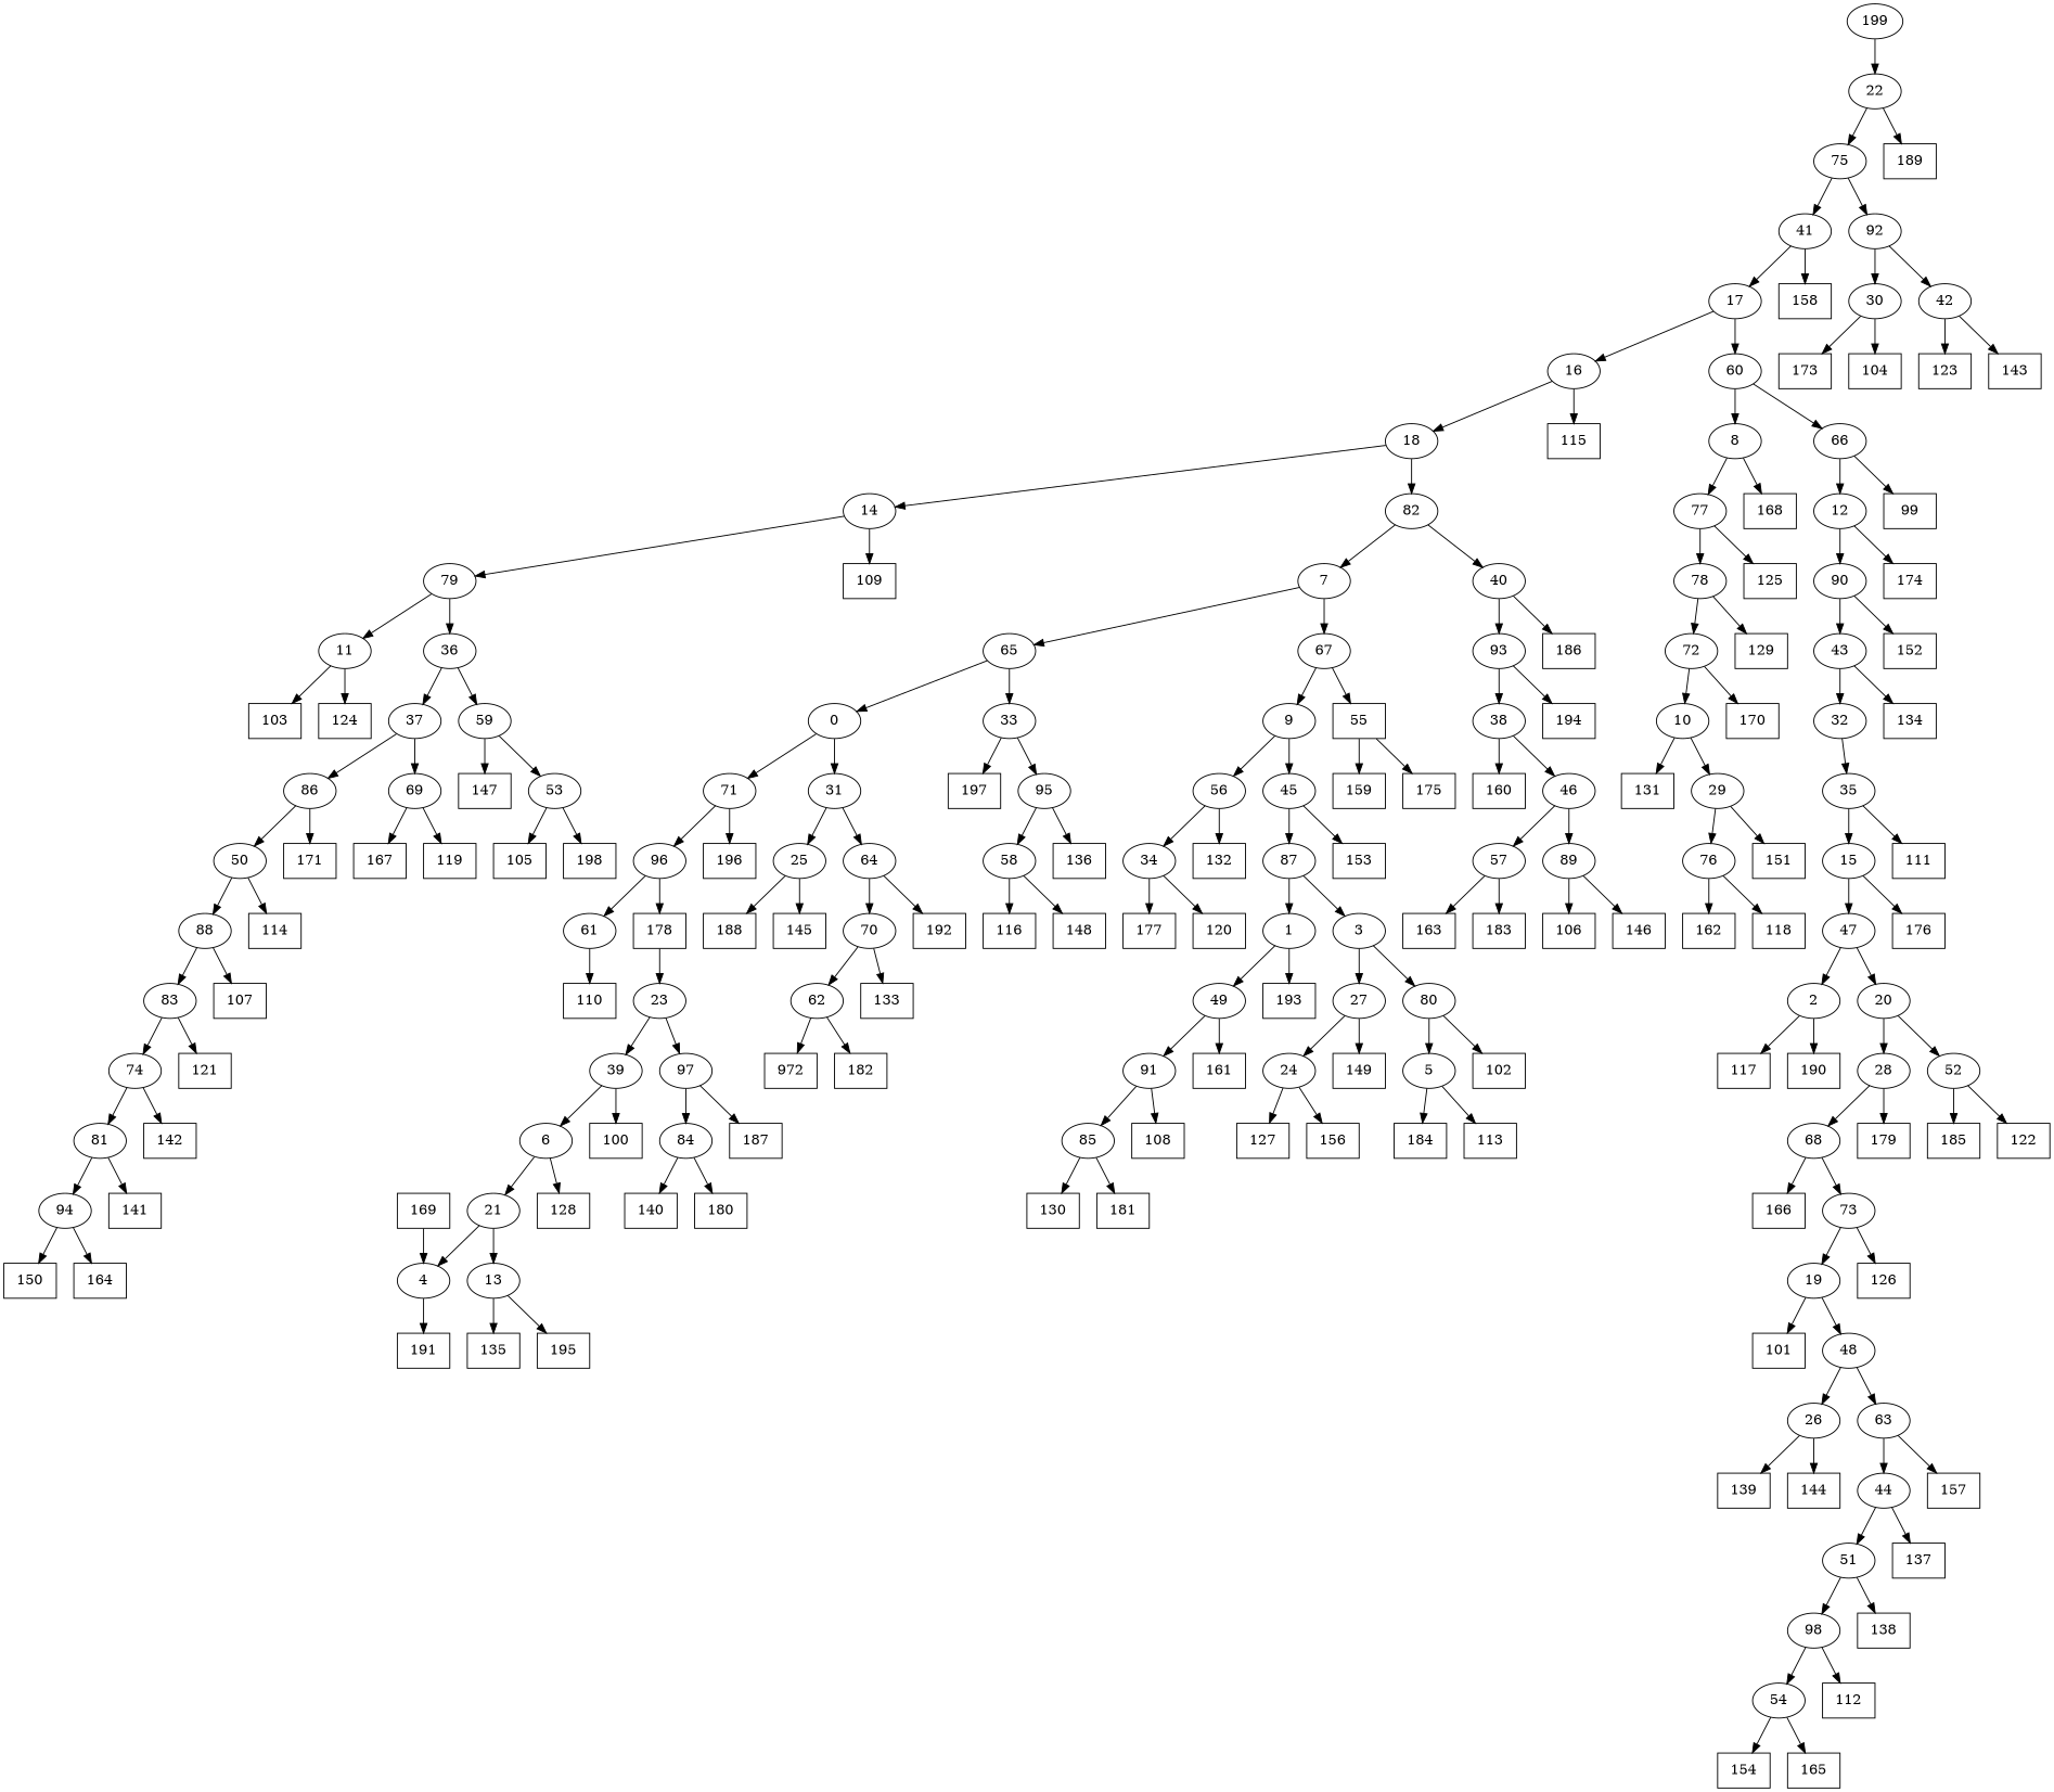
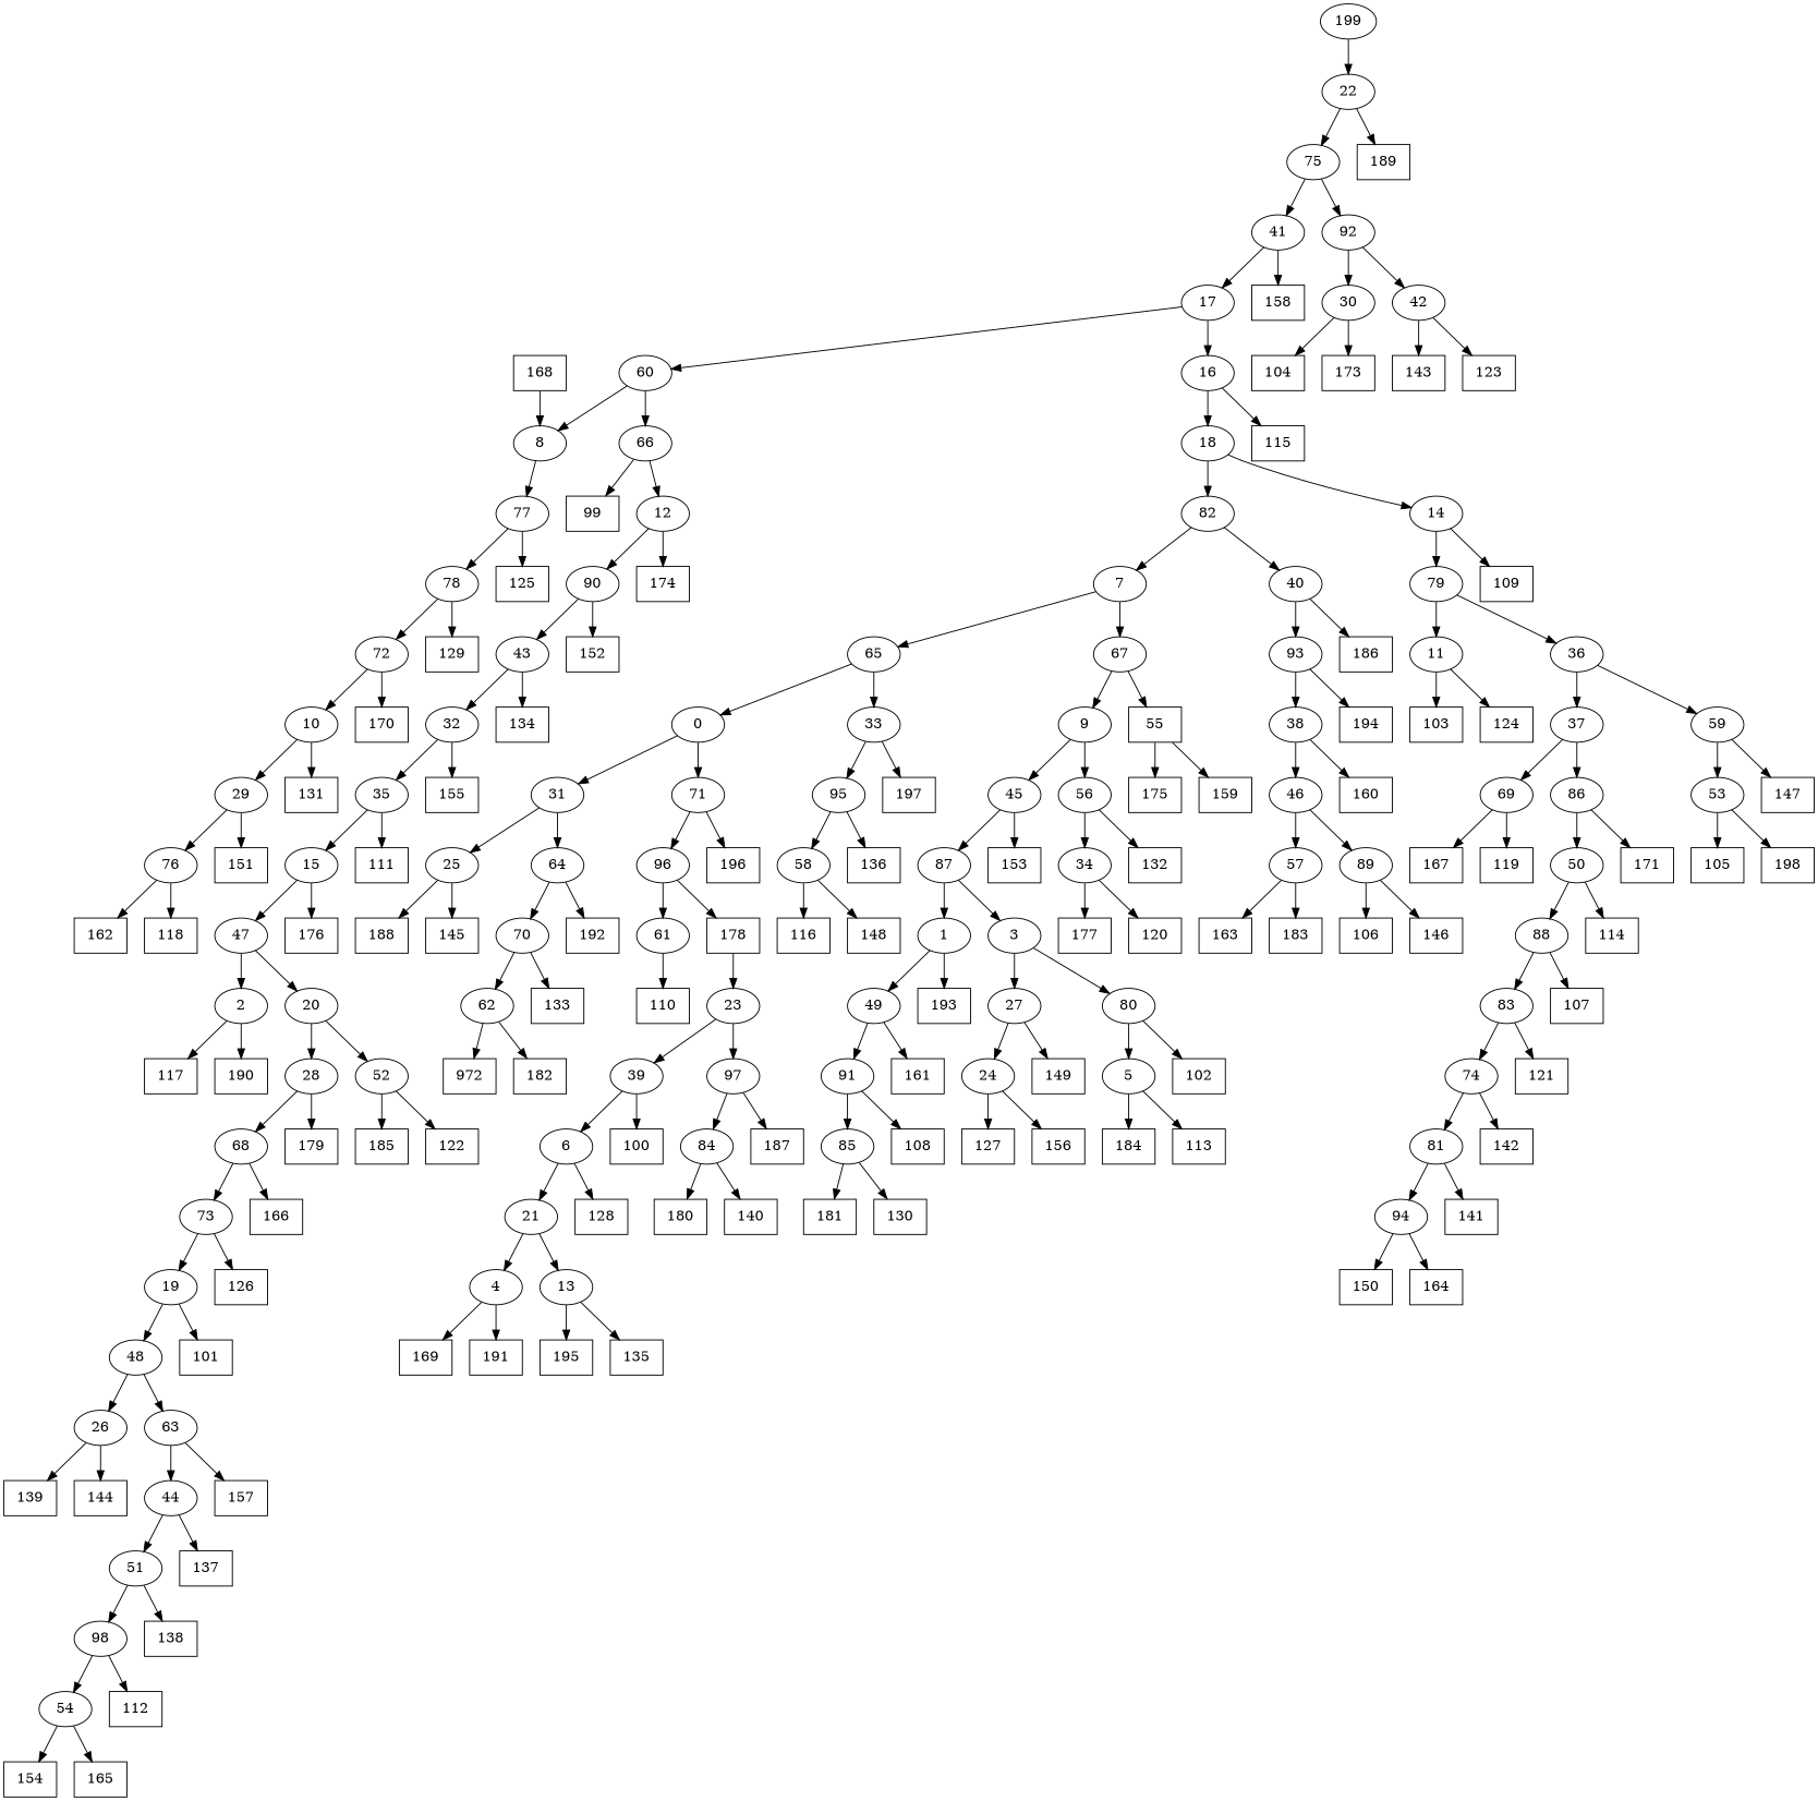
  digraph {
    node [shape=box]
    n1 [label=0 shape=""]
    n2 [label=31 shape=""]
    n3 [label=71 shape=""]
    n4 [label=25 shape=""]
    n5 [label=64 shape=""]
    n6 [label=96 shape=""]
    n7 [label=196]
    n8 [label=1 shape=""]
    n9 [label=49 shape=""]
    n10 [label=193]
    n11 [label=91 shape=""]
    n12 [label=161]
    n13 [label=2 shape=""]
    n14 [label=117]
    n15 [label=190]
    n16 [label=3 shape=""]
    n17 [label=27 shape=""]
    n18 [label=80 shape=""]
    n19 [label=24 shape=""]
    n20 [label=149]
    n21 [label=5 shape=""]
    n22 [label=102]
    n23 [label=4 shape=""]
    n24 [label=169]
    n25 [label=191]
    n26 [label=184]
    n27 [label=113]
    n28 [label=6 shape=""]
    n29 [label=21 shape=""]
    n30 [label=128]
    n31 [label=13 shape=""]
    n32 [label=7 shape=""]
    n33 [label=65 shape=""]
    n34 [label=67 shape=""]
    n35 [label=33 shape=""]
    n36 [label=9 shape=""]
    n37 [label=55]
    n38 [label=8 shape=""]
    n39 [label=77 shape=""]
    n40 [label=168]
    n41 [label=78 shape=""]
    n42 [label=125]
    n43 [label=45 shape=""]
    n44 [label=56 shape=""]
    n45 [label=87 shape=""]
    n46 [label=153]
    n47 [label=34 shape=""]
    n48 [label=132]
    n49 [label=10 shape=""]
    n50 [label=29 shape=""]
    n51 [label=131]
    n52 [label=76 shape=""]
    n53 [label=151]
    n54 [label=11 shape=""]
    n55 [label=103]
    n56 [label=124]
    n57 [label=12 shape=""]
    n58 [label=90 shape=""]
    n59 [label=174]
    n60 [label=43 shape=""]
    n61 [label=152]
    n62 [label=195]
    n63 [label=135]
    n64 [label=14 shape=""]
    n65 [label=79 shape=""]
    n66 [label=109]
    n67 [label=36 shape=""]
    n68 [label=15 shape=""]
    n69 [label=47 shape=""]
    n70 [label=176]
    n71 [label=20 shape=""]
    n72 [label=16 shape=""]
    n73 [label=18 shape=""]
    n74 [label=115]
    n75 [label=82 shape=""]
    n76 [label=17 shape=""]
    n77 [label=60 shape=""]
    n78 [label=66 shape=""]
    n79 [label=40 shape=""]
    n80 [label=19 shape=""]
    n81 [label=48 shape=""]
    n82 [label=101]
    n83 [label=26 shape=""]
    n84 [label=63 shape=""]
    n85 [label=28 shape=""]
    n86 [label=52 shape=""]
    n87 [label=68 shape=""]
    n88 [label=179]
    n89 [label=185]
    n90 [label=122]
    n91 [label=22 shape=""]
    n92 [label=75 shape=""]
    n93 [label=189]
    n94 [label=41 shape=""]
    n95 [label=92 shape=""]
    n96 [label=23 shape=""]
    n97 [label=39 shape=""]
    n98 [label=97 shape=""]
    n99 [label=100]
    n100 [label=84 shape=""]
    n101 [label=187]
    n102 [label=127]
    n103 [label=156]
    n104 [label=188]
    n105 [label=145]
    n106 [label=139]
    n107 [label=144]
    n108 [label=73 shape=""]
    n109 [label=166]
    n110 [label=162]
    n111 [label=118]
    n112 [label=30 shape=""]
    n113 [label=173]
    n114 [label=104]
    n115 [label=70 shape=""]
    n116 [label=192]
    n117 [label=32 shape=""]
    n118 [label=35 shape=""]
+   n119 [label=155]
    n120 [label=111]
    n121 [label=95 shape=""]
    n122 [label=197]
    n123 [label=58 shape=""]
    n124 [label=136]
    n125 [label=177]
    n126 [label=120]
    n127 [label=37 shape=""]
    n128 [label=59 shape=""]
    n129 [label=69 shape=""]
    n130 [label=86 shape=""]
    n131 [label=53 shape=""]
    n132 [label=147]
    n133 [label=167]
    n134 [label=119]
    n135 [label=50 shape=""]
    n136 [label=171]
    n137 [label=38 shape=""]
    n138 [label=46 shape=""]
    n139 [label=160]
    n140 [label=57 shape=""]
    n141 [label=89 shape=""]
    n142 [label=93 shape=""]
    n143 [label=186]
    n144 [label=194]
    n145 [label=158]
    n146 [label=42 shape=""]
    n147 [label=123]
    n148 [label=143]
    n149 [label=134]
    n150 [label=44 shape=""]
    n151 [label=51 shape=""]
    n152 [label=137]
    n153 [label=98 shape=""]
    n154 [label=138]
    n155 [label=163]
    n156 [label=183]
    n157 [label=106]
    n158 [label=146]
    n159 [label=157]
    n160 [label=85 shape=""]
    n161 [label=108]
    n162 [label=88 shape=""]
    n163 [label=114]
    n164 [label=83 shape=""]
    n165 [label=107]
    n166 [label=54 shape=""]
    n167 [label=112]
    n168 [label=105]
    n169 [label=198]
    n170 [label=154]
    n171 [label=165]
    n172 [label=175]
    n173 [label=159]
    n174 [label=116]
    n175 [label=148]
    n176 [label=99]
    n177 [label=61 shape=""]
    n178 [label=110]
    n179 [label=62 shape=""]
    n180 [label=972]
    n181 [label=182]
    n182 [label=133]
    n183 [label=126]
    n184 [label=178]
    n185 [label=72 shape=""]
    n186 [label=170]
    n187 [label=74 shape=""]
    n188 [label=81 shape=""]
    n189 [label=142]
    n190 [label=94 shape=""]
    n191 [label=141]
    n192 [label=129]
    n193 [label=150]
    n194 [label=164]
    n195 [label=121]
    n196 [label=180]
    n197 [label=140]
    n198 [label=181]
    n199 [label=130]
    n200 [label=199 shape=""]
    n1 -> n2
    n1 -> n3
    n2 -> n4
    n2 -> n5
    n3 -> n6
    n3 -> n7
    n4 -> n104
    n4 -> n105
    n5 -> n115
    n5 -> n116
    n6 -> n177
    n6 -> n184
    n8 -> n9
    n8 -> n10
    n9 -> n11
    n9 -> n12
    n11 -> n160
    n11 -> n161
    n13 -> n14
    n13 -> n15
    n16 -> n17
    n16 -> n18
    n17 -> n19
    n17 -> n20
    n18 -> n21
    n18 -> n22
    n19 -> n102
    n19 -> n103
    n21 -> n26
    n21 -> n27
-   n24 -> n23
+   n23 -> n24
    n23 -> n25
    n28 -> n29
    n28 -> n30
    n29 -> n23
    n29 -> n31
    n31 -> n62
    n31 -> n63
    n32 -> n33
    n32 -> n34
    n33 -> n1
    n33 -> n35
    n34 -> n36
    n34 -> n37
    n35 -> n121
    n35 -> n122
    n36 -> n43
    n36 -> n44
    n37 -> n172
    n37 -> n173
    n38 -> n39
-   n38 -> n40
+   n40 -> n38
    n39 -> n41
    n39 -> n42
    n41 -> n185
    n41 -> n192
    n43 -> n45
    n43 -> n46
    n44 -> n47
    n44 -> n48
    n45 -> n8
    n45 -> n16
    n47 -> n125
    n47 -> n126
    n49 -> n50
    n49 -> n51
    n50 -> n52
    n50 -> n53
    n52 -> n110
    n52 -> n111
    n54 -> n55
    n54 -> n56
    n57 -> n58
    n57 -> n59
    n58 -> n60
    n58 -> n61
    n60 -> n117
    n60 -> n149
    n64 -> n65
    n64 -> n66
    n65 -> n54
    n65 -> n67
    n67 -> n127
    n67 -> n128
    n68 -> n69
    n68 -> n70
    n69 -> n13
    n69 -> n71
    n71 -> n85
    n71 -> n86
    n72 -> n73
    n72 -> n74
    n73 -> n64
    n73 -> n75
    n75 -> n32
    n75 -> n79
    n76 -> n72
    n76 -> n77
    n77 -> n38
    n77 -> n78
    n78 -> n57
    n78 -> n176
    n79 -> n142
    n79 -> n143
    n80 -> n81
    n80 -> n82
    n81 -> n83
    n81 -> n84
    n83 -> n106
    n83 -> n107
    n84 -> n150
    n84 -> n159
    n85 -> n87
    n85 -> n88
    n86 -> n89
    n86 -> n90
    n87 -> n108
    n87 -> n109
    n91 -> n92
    n91 -> n93
    n92 -> n94
    n92 -> n95
    n94 -> n76
    n94 -> n145
    n95 -> n112
    n95 -> n146
    n96 -> n97
    n96 -> n98
    n97 -> n28
    n97 -> n99
    n98 -> n100
    n98 -> n101
    n100 -> n196
    n100 -> n197
    n108 -> n80
    n108 -> n183
    n112 -> n113
    n112 -> n114
    n115 -> n179
    n115 -> n182
    n117 -> n118
+   n117 -> n119
    n118 -> n68
    n118 -> n120
    n121 -> n123
    n121 -> n124
    n123 -> n174
    n123 -> n175
    n127 -> n129
    n127 -> n130
    n128 -> n131
    n128 -> n132
    n129 -> n133
    n129 -> n134
    n130 -> n135
    n130 -> n136
    n131 -> n168
    n131 -> n169
    n135 -> n162
    n135 -> n163
    n137 -> n138
    n137 -> n139
    n138 -> n140
    n138 -> n141
    n140 -> n155
    n140 -> n156
    n141 -> n157
    n141 -> n158
    n142 -> n137
    n142 -> n144
    n146 -> n147
    n146 -> n148
    n150 -> n151
    n150 -> n152
    n151 -> n153
    n151 -> n154
    n153 -> n166
    n153 -> n167
    n160 -> n198
    n160 -> n199
    n162 -> n164
    n162 -> n165
    n164 -> n187
    n164 -> n195
    n166 -> n170
    n166 -> n171
    n177 -> n178
    n179 -> n180
    n179 -> n181
    n184 -> n96
    n185 -> n49
    n185 -> n186
    n187 -> n188
    n187 -> n189
    n188 -> n190
    n188 -> n191
    n190 -> n193
    n190 -> n194
    n200 -> n91
  }
